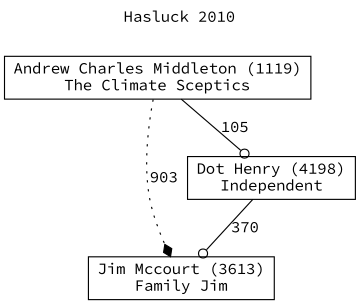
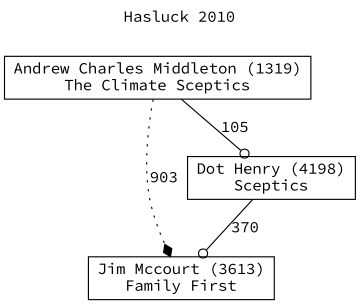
  digraph {
    fontname="Source Code Pro"
    label="Hasluck 2010"
    labelloc=t
    mclimit=10
    node [fontname="Source Code Pro" shape=box]
    edge [arrowhead=odot fontname="Source Code Pro" style=solid]
-   n1 [label="Jim Mccourt (3613)\nFamily Jim"]
-   n2 [label="Dot Henry (4198)\nIndependent"]
-   n3 [label="Andrew Charles Middleton (1119)\nThe Climate Sceptics"]
+   n1 [label="Jim Mccourt (3613)\nFamily First"]
+   n2 [label="Dot Henry (4198)\nSceptics"]
+   n3 [label="Andrew Charles Middleton (1319)\nThe Climate Sceptics"]
    n2 -> n1 [label=370]
    n3 -> n1 [arrowhead=diamond label=903 style=dotted]
    n3 -> n2 [label=105]
  }
